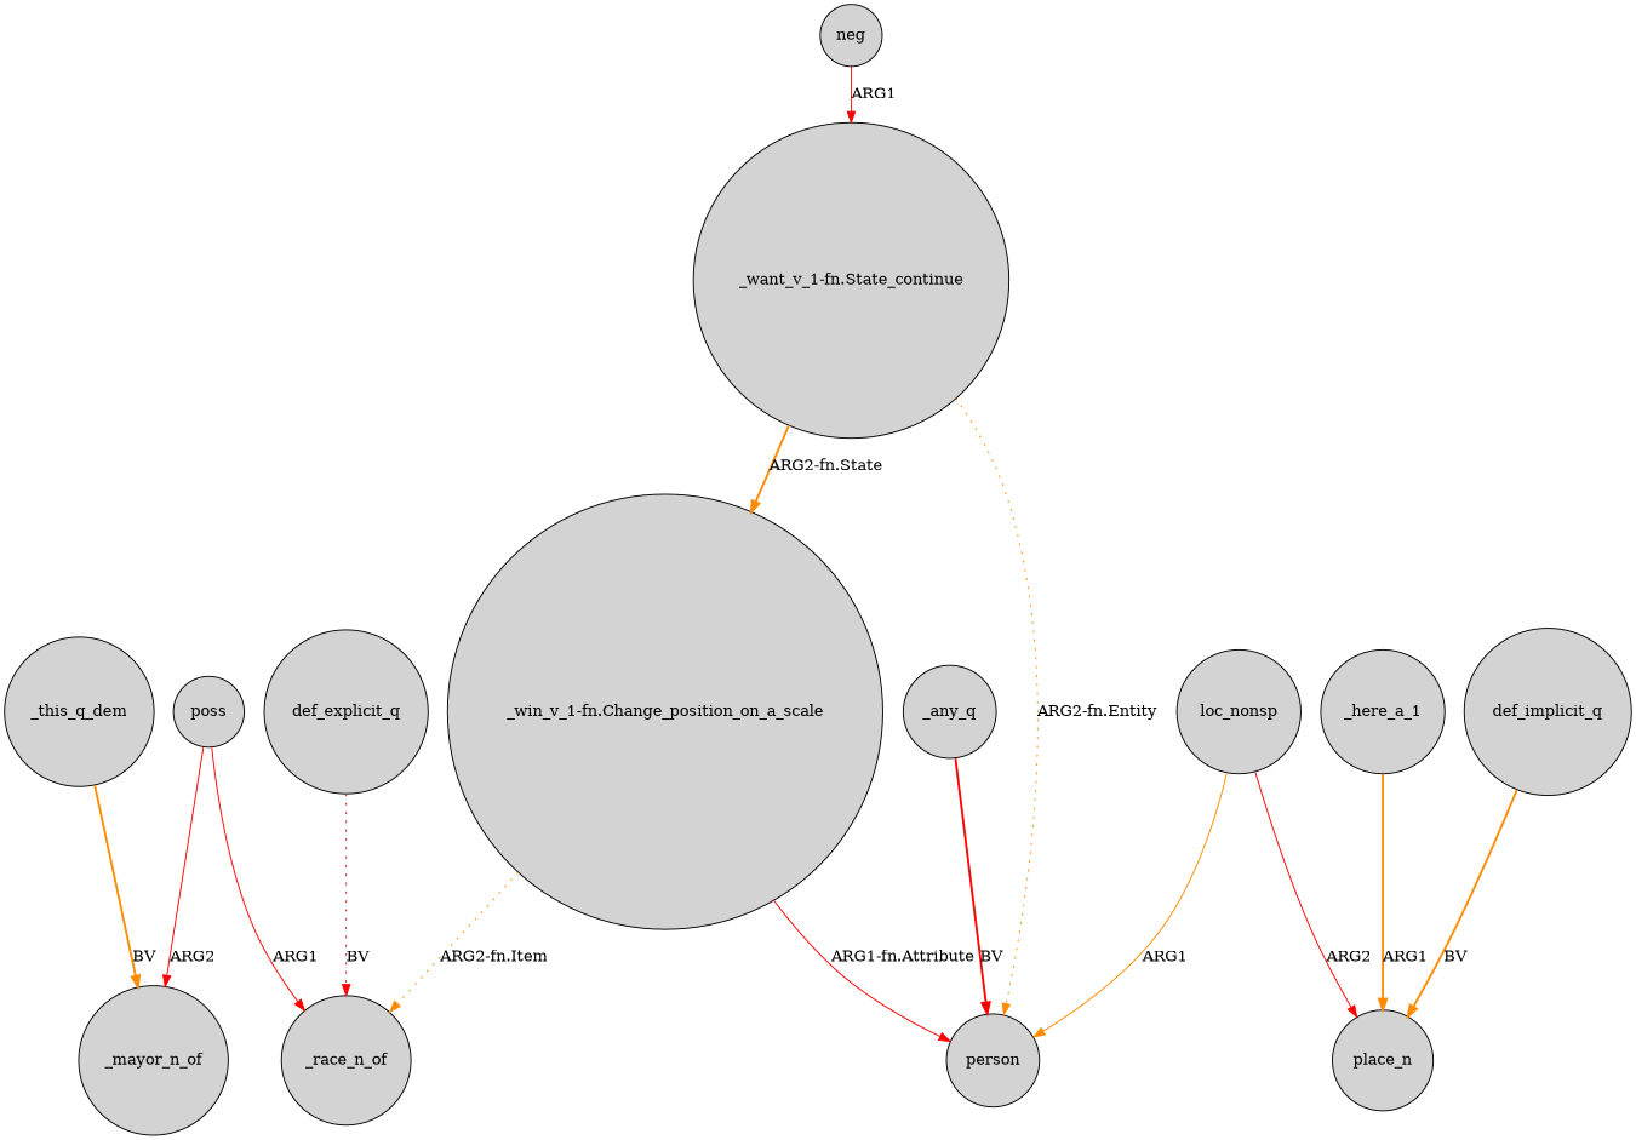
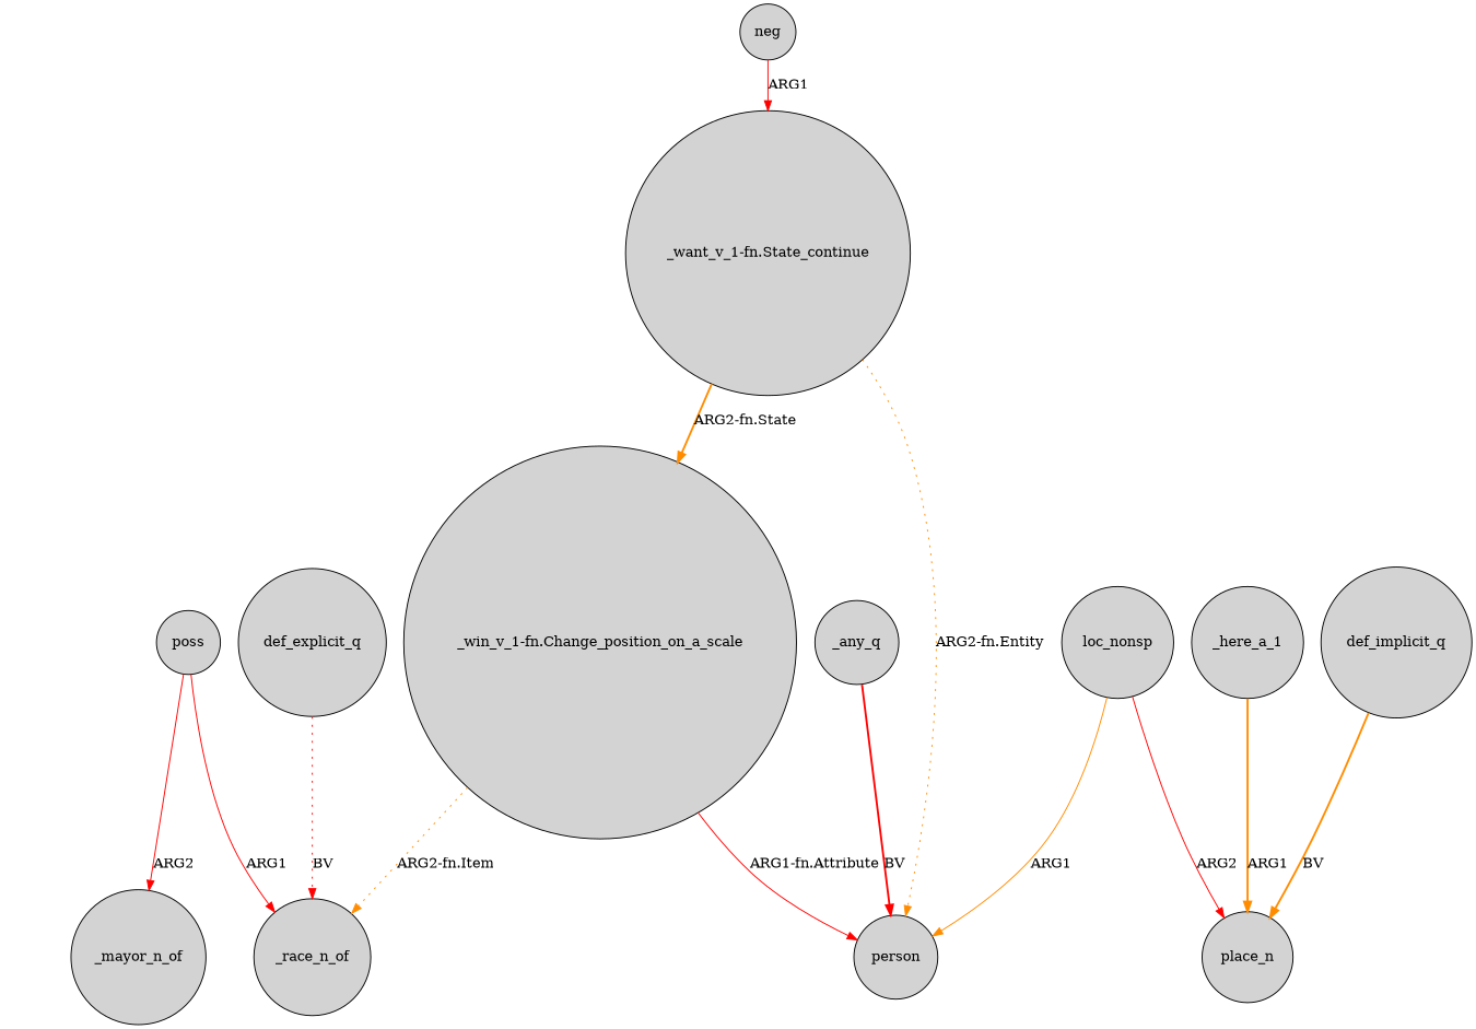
  digraph {
    node [shape=circle style=filled]
    edge [color=darkorange style=solid]
-   _this_q_dem
    _mayor_n_of
    loc_nonsp
    place_n
    person
    "_win_v_1-fn.Change_position_on_a_scale"
    _race_n_of
    _here_a_1
    neg
    "_want_v_1-fn.State_continue"
    def_implicit_q
    poss
    def_explicit_q
    _any_q
-   _this_q_dem -> _mayor_n_of [label=BV style=bold]
    loc_nonsp -> place_n [color=red label=ARG2]
    loc_nonsp -> person [label=ARG1]
    "_win_v_1-fn.Change_position_on_a_scale" -> person [color=red label="ARG1-fn.Attribute"]
    "_win_v_1-fn.Change_position_on_a_scale" -> _race_n_of [label="ARG2-fn.Item" style=dotted]
    _here_a_1 -> place_n [label=ARG1 style=bold]
    neg -> "_want_v_1-fn.State_continue" [color=red label=ARG1]
    "_want_v_1-fn.State_continue" -> person [label="ARG2-fn.Entity" style=dotted]
    "_want_v_1-fn.State_continue" -> "_win_v_1-fn.Change_position_on_a_scale" [label="ARG2-fn.State" style=bold]
    def_implicit_q -> place_n [label=BV style=bold]
    poss -> _mayor_n_of [color=red label=ARG2]
    poss -> _race_n_of [color=red label=ARG1]
    def_explicit_q -> _race_n_of [color=red label=BV style=dotted]
    _any_q -> person [color=red label=BV style=bold]
  }
